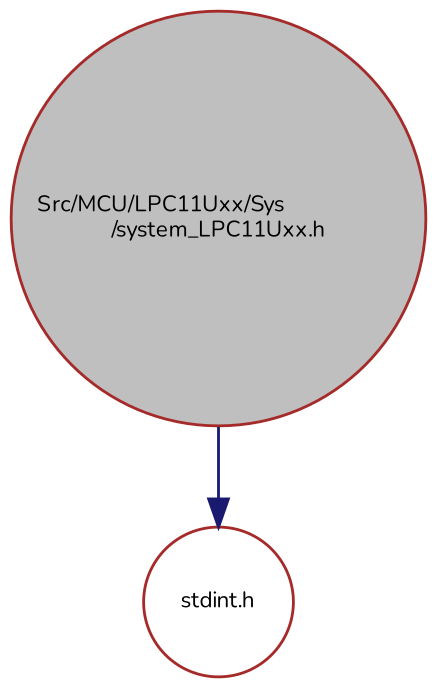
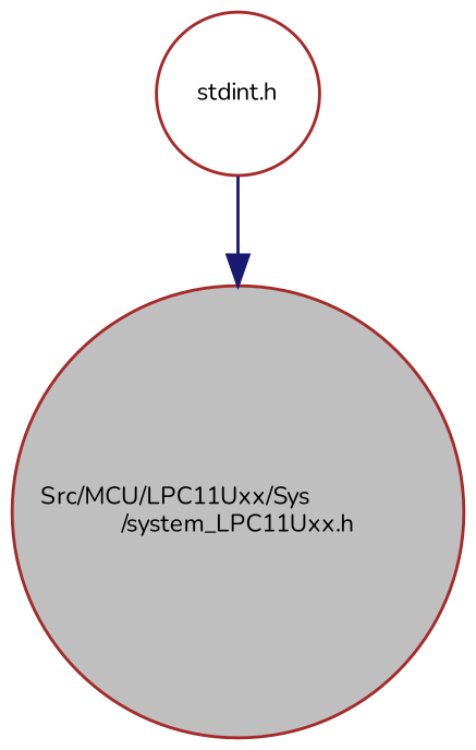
  digraph {
    fontname=Nunito
    node [color=brown fontname=Nunito fontsize=8 shape=circle style=filled]
    n1 [fillcolor=grey75 fontcolor=black height=0.2 label="Src/MCU/LPC11Uxx/Sys\l/system_LPC11Uxx.h" width=0.4]
    n2 [fillcolor=white height=0.2 label="stdint.h" width=0.4]
-   n1 -> n2 [color=midnightblue fontname=Nunito fontsize=8 labelfontname=Sans labelfontsize=8 style=solid]
+   n2 -> n1 [color=midnightblue fontname=Nunito fontsize=8 labelfontname=Sans labelfontsize=8 style=solid]
  }
